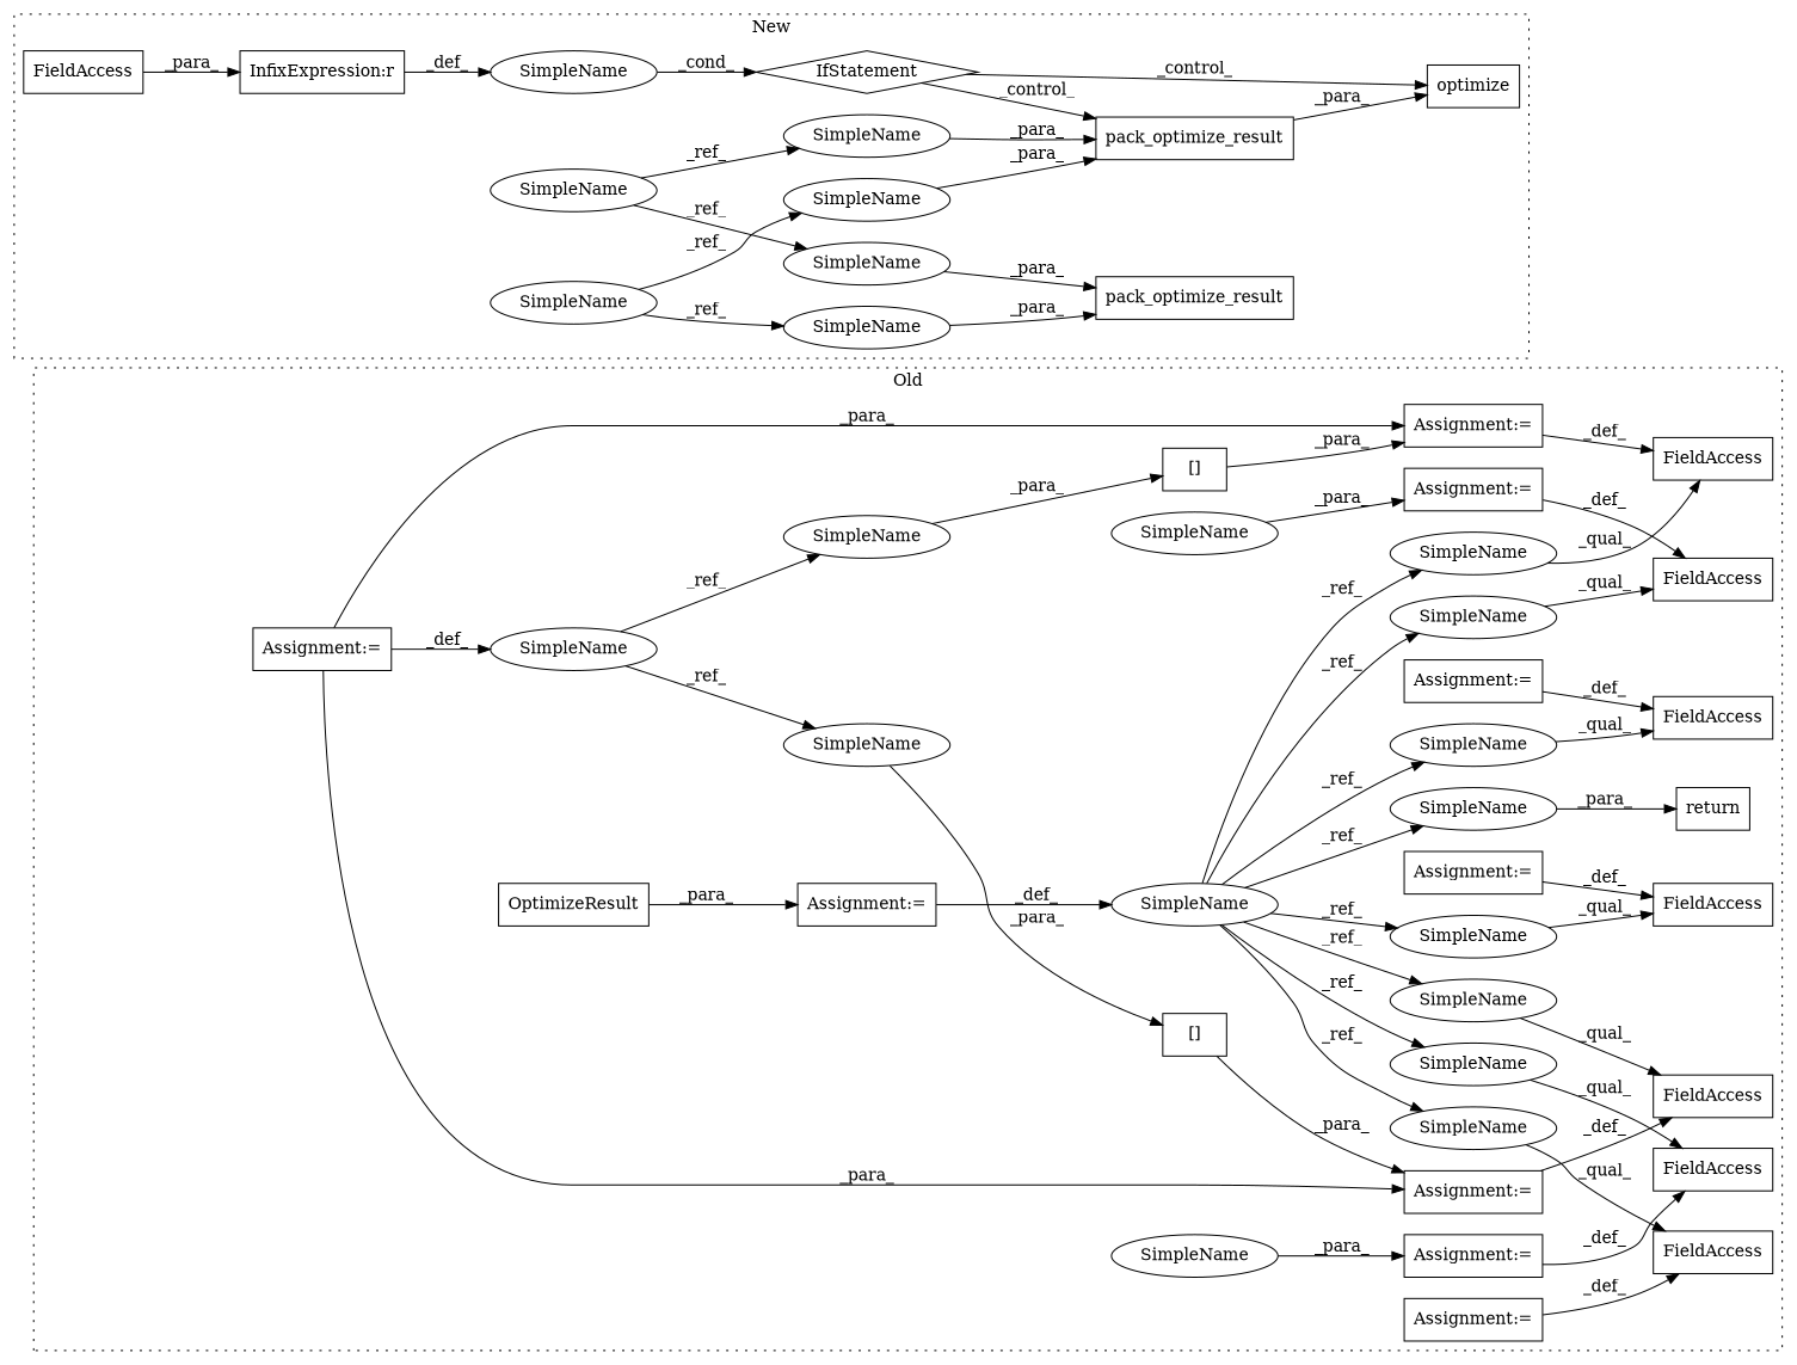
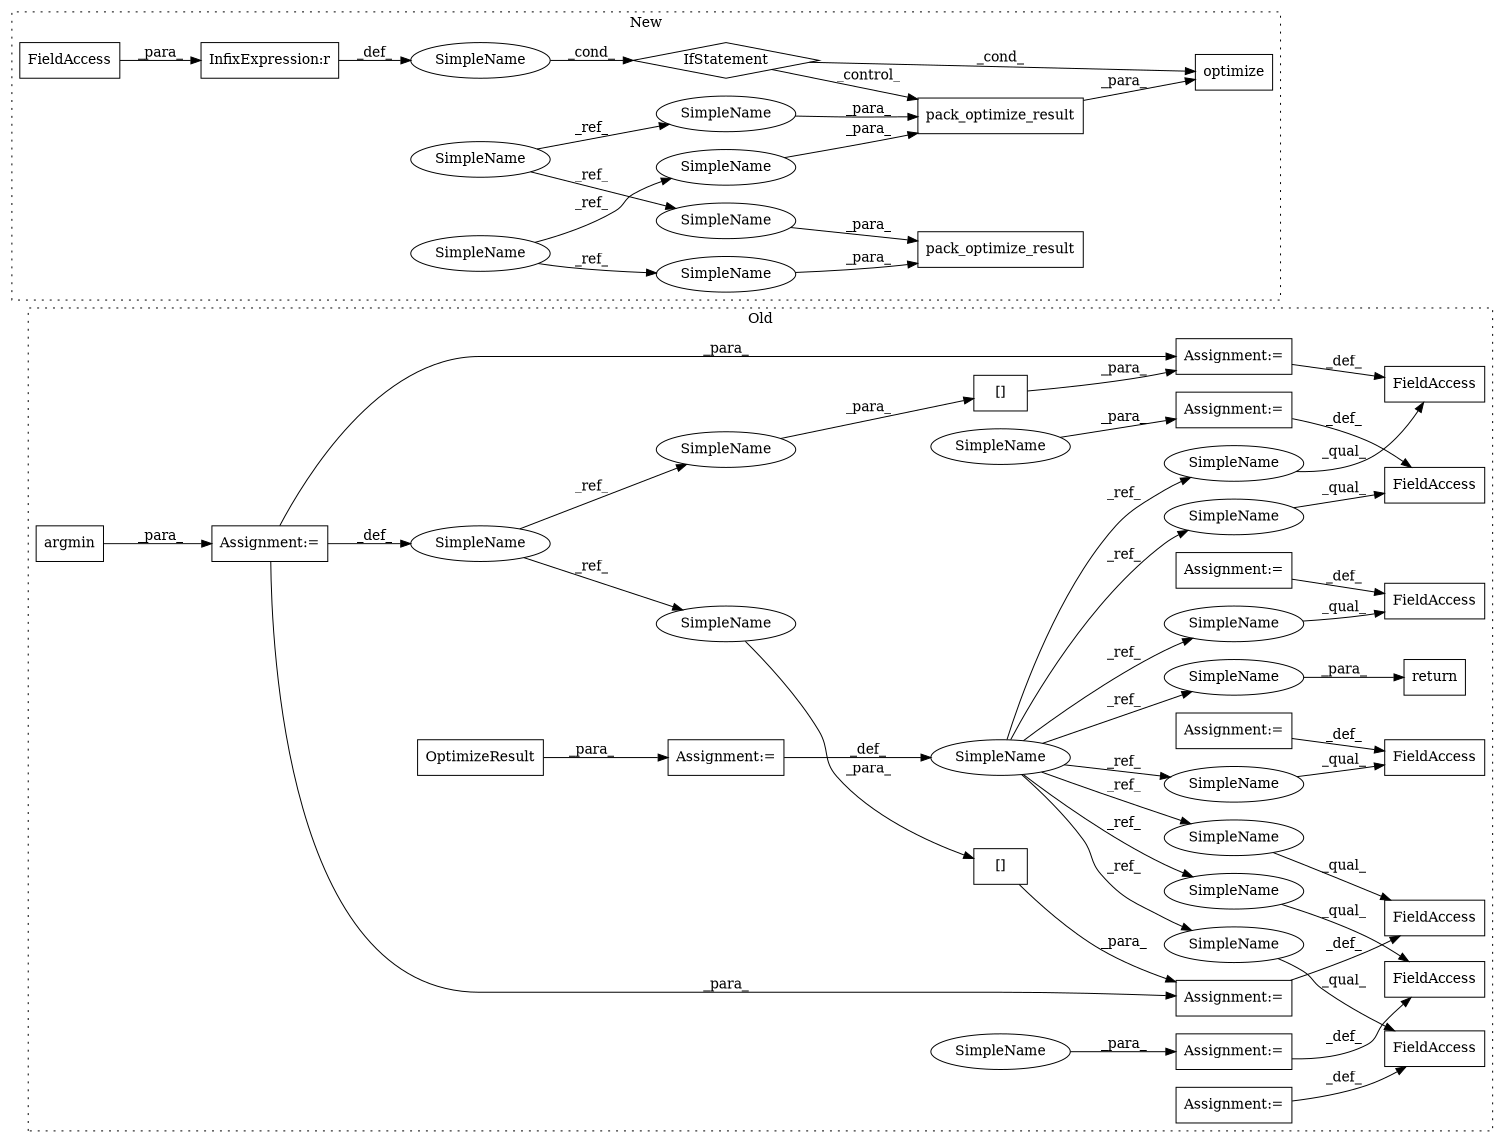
  digraph {
    rankdir=LR
    node [a=42 l=3 s=6560 shape=box]
    n1 [a=41 l=7 label=return s=6748]
    n2 [a=32 l=16 label=OptimizeResult s=6511]
    n3 [label=SimpleName s=6507 shape=ellipse]
    n4 [a=22 l=5 label=FieldAccess]
+   n5 [a=32 l="7,1" label=argmin s="6544,6553"]
    n6 [a=2 l="3,1" label="[]" s="6588,6595"]
    n7 [a=22 l=10 label=FieldAccess s=6657]
    n8 [a=2 l="3,1" label="[]" s="6566,6573"]
    n9 [l=4 label=SimpleName s=6533 shape=ellipse]
    n10 [a=22 l=16 label=FieldAccess s=6701]
    n11 [a=22 l=7 label=FieldAccess s=6580]
    n12 [a=22 l=9 label=FieldAccess s=6680]
    n13 [a=22 l=9 label=FieldAccess s=6727]
    n14 [a=22 l=13 label=FieldAccess s=6602]
    n15 [a=7 l=1 label="Assignment:=" s=6537]
    n16 [a=7 l=1 label="Assignment:=" s=6510]
    n17 [a=7 l=1 label="Assignment:=" s=6689]
    n18 [a=7 l=1 label="Assignment:=" s=6736]
    n19 [a=7 l=1 label="Assignment:=" s=6717]
    n20 [a=7 l=1 label="Assignment:=" s=6615]
    n21 [a=7 l=1 label="Assignment:=" s=6587]
    n22 [a=7 l=1 label="Assignment:=" s=6565]
    n23 [a=7 l=1 label="Assignment:=" s=6667]
    n24 [l=5 label=SimpleName s=6690 shape=ellipse]
    n25 [l=5 label=SimpleName s=6737 shape=ellipse]
    n26 [label=SimpleName s=6755 shape=ellipse]
    n27 [label=SimpleName s=6701 shape=ellipse]
    n28 [label=SimpleName s=6680 shape=ellipse]
    n29 [label=SimpleName s=6602 shape=ellipse]
    n30 [label=SimpleName s=6580 shape=ellipse]
    n31 [label=SimpleName s=6727 shape=ellipse]
    n32 [label=SimpleName shape=ellipse]
    n33 [label=SimpleName s=6657 shape=ellipse]
    n34 [l=4 label=SimpleName s=6591 shape=ellipse]
    n35 [l=4 label=SimpleName s=6569 shape=ellipse]
    n36 [a=32 l="9,1" label=optimize s="6813,6865"]
    n37 [label=SimpleName shape=ellipse l="" s=""]
    n38 [a=32 l="21,1" label=pack_optimize_result s="6822,6864"]
    n39 [a=27 l=4 label="InfixExpression:r" s=6793]
    n40 [a=22 l=8 label=FieldAccess s=6785]
    n41 [a=25 l="4,2" label=IfStatement s="6781,6801" shape=diamond]
    n42 [l=5 label=SimpleName s=1410 shape=ellipse]
    n43 [a=32 l="21,1" label=pack_optimize_result s="3081,3123"]
    n44 [l=5 label=SimpleName s=1250 shape=ellipse]
    n45 [l=5 label=SimpleName s=6849 shape=ellipse]
    n46 [l=5 label=SimpleName s=3108 shape=ellipse]
    n47 [l=5 label=SimpleName s=3118 shape=ellipse]
    n48 [l=5 label=SimpleName s=6859 shape=ellipse]
    subgraph cluster_1 {
      label=Old
      style=dotted
      n1
      n2
      n3
      n4
+     n5
      n6
      n7
      n8
      n9
      n10
      n11
      n12
      n13
      n14
      n15
      n16
      n17
      n18
      n19
      n20
      n21
      n22
      n23
      n24
      n25
      n26
      n27
      n28
      n29
      n30
      n31
      n32
      n33
      n34
      n35
    }
    subgraph cluster_2 {
      label=New
      style=dotted
      n36
      n37
      n38
      n39
      n40
      n41
      n42
      n43
      n44
      n45
      n46
      n47
      n48
    }
    n2 -> n16 [label=_para_]
    n3 -> n26 [label=_ref_]
    n3 -> n27 [label=_ref_]
    n3 -> n28 [label=_ref_]
    n3 -> n29 [label=_ref_]
    n3 -> n30 [label=_ref_]
    n3 -> n31 [label=_ref_]
    n3 -> n32 [label=_ref_]
    n3 -> n33 [label=_ref_]
+   n5 -> n15 [label=_para_]
    n6 -> n21 [label=_para_]
    n8 -> n22 [label=_para_]
    n9 -> n34 [label=_ref_]
    n9 -> n35 [label=_ref_]
    n15 -> n9 [label=_def_]
    n15 -> n21 [label=_para_]
    n15 -> n22 [label=_para_]
    n16 -> n3 [label=_def_]
    n17 -> n12 [label=_def_]
    n18 -> n13 [label=_def_]
    n19 -> n10 [label=_def_]
    n20 -> n14 [label=_def_]
    n21 -> n11 [label=_def_]
    n22 -> n4 [label=_def_]
    n23 -> n7 [label=_def_]
    n24 -> n17 [label=_para_]
    n25 -> n18 [label=_para_]
    n26 -> n1 [label=_para_]
    n27 -> n10 [label=_qual_]
    n28 -> n12 [label=_qual_]
    n29 -> n14 [label=_qual_]
    n30 -> n11 [label=_qual_]
    n31 -> n13 [label=_qual_]
    n32 -> n4 [label=_qual_]
    n33 -> n7 [label=_qual_]
    n34 -> n6 [label=_para_]
    n35 -> n8 [label=_para_]
    n37 -> n41 [label=_cond_]
    n38 -> n36 [label=_para_]
    n39 -> n37 [label=_def_]
    n40 -> n39 [label=_para_]
-   n41 -> n36 [label=_control_]
+   n41 -> n36 [label=_cond_]
    n41 -> n38 [label=_control_]
    n42 -> n45 [label=_ref_]
    n42 -> n46 [label=_ref_]
    n44 -> n47 [label=_ref_]
    n44 -> n48 [label=_ref_]
    n45 -> n38 [label=_para_]
    n46 -> n43 [label=_para_]
    n47 -> n43 [label=_para_]
    n48 -> n38 [label=_para_]
  }
